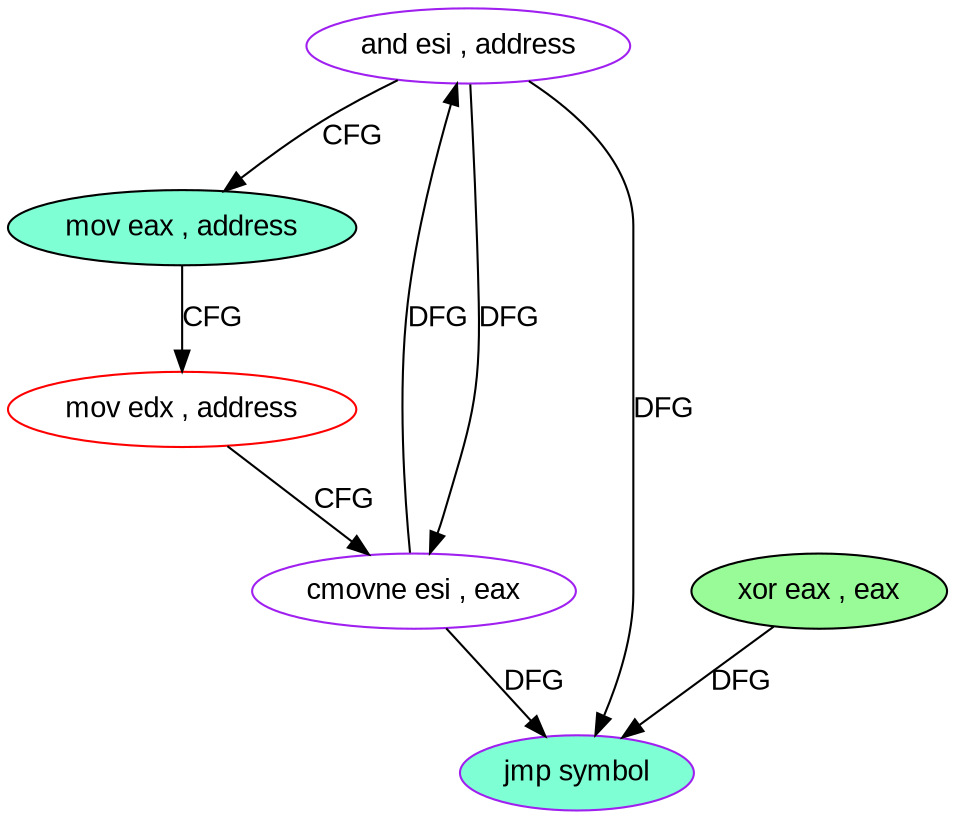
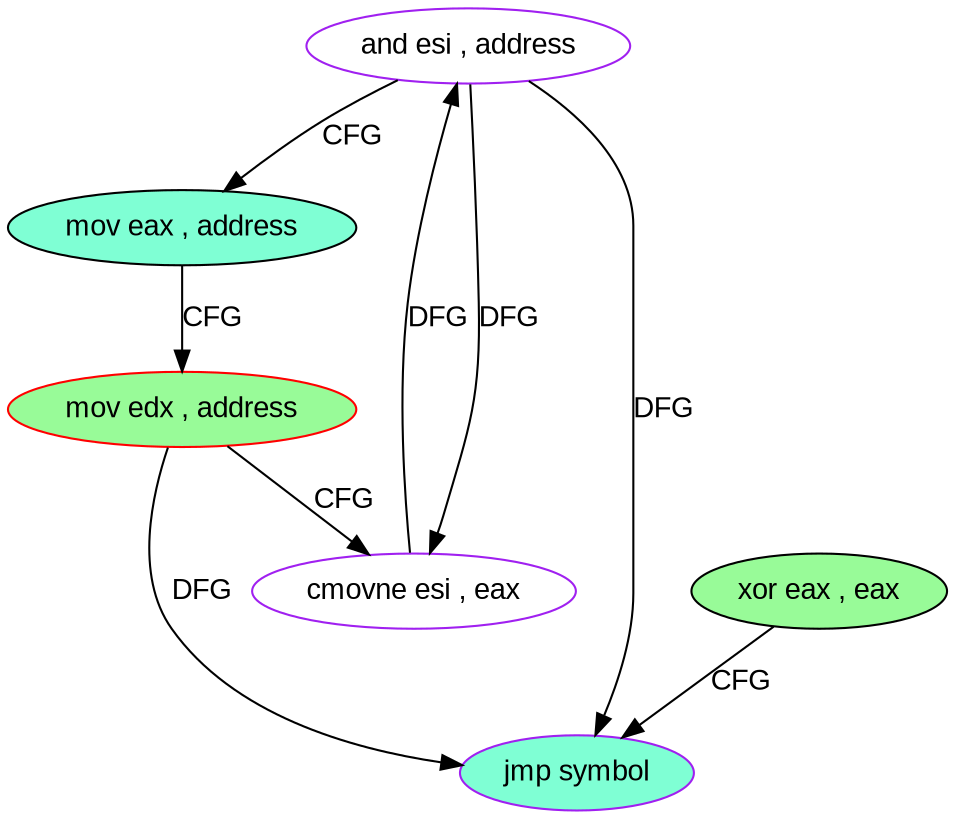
  digraph {
    fontname="Liberation Sans"
    node [color=purple fillcolor=white fontname="Liberation Sans" style=filled]
    edge [fontname="Liberation Sans"]
    n1 [label="and esi , address"]
    n2 [color=black fillcolor=aquamarine label="mov eax , address"]
    n3 [label="cmovne esi , eax"]
    n4 [fillcolor=aquamarine label="jmp symbol"]
-   n5 [color=red label="mov edx , address"]
+   n5 [color=red fillcolor=palegreen label="mov edx , address"]
    n6 [color=black fillcolor=palegreen label="xor eax , eax"]
    n1 -> n2 [label=CFG]
    n1 -> n3 [label=DFG]
    n1 -> n4 [label=DFG]
    n2 -> n5 [label=CFG]
    n3 -> n1 [label=DFG]
-   n3 -> n4 [label=DFG]
+   n5 -> n4 [label=DFG]
    n5 -> n3 [label=CFG]
-   n6 -> n4 [label=DFG]
+   n6 -> n4 [label=CFG]
  }
